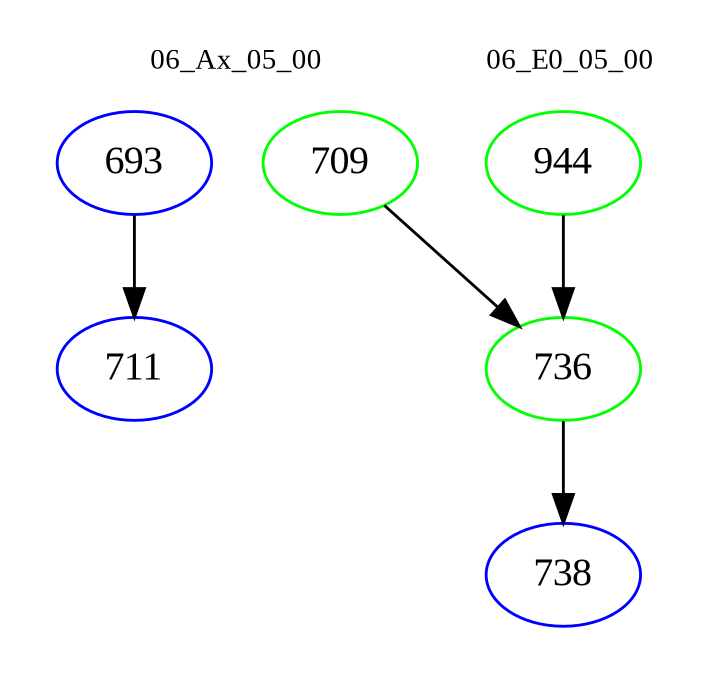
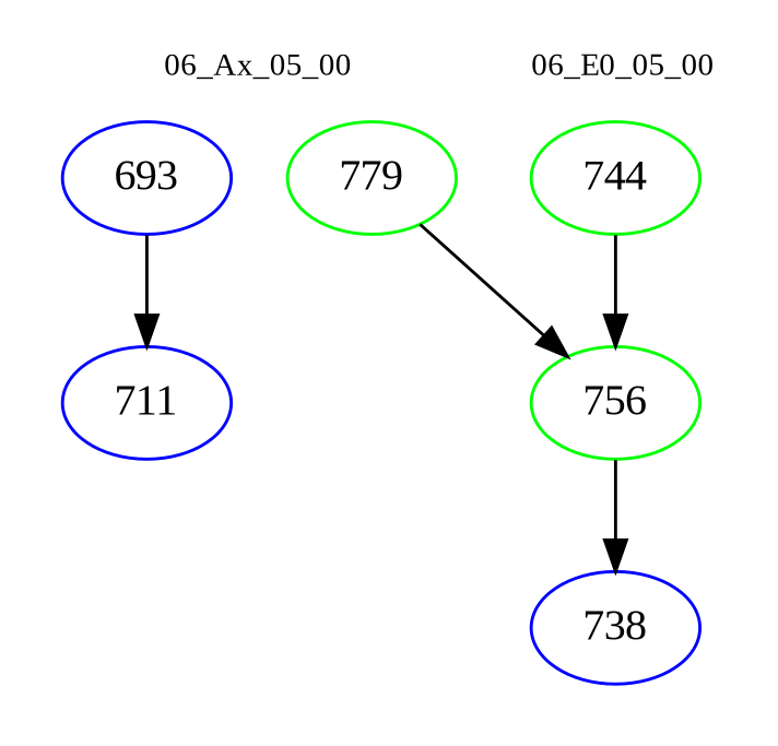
  digraph {
    fontname="Liberation Serif"
    node [color=green fontname="Liberation Serif"]
    edge [color=black fontname="Liberation Serif"]
-   n1 [label=709]
+   n1 [label=779]
    n2 [color=blue label=693]
    n3 [color=blue label=711]
-   n4 [label=944]
-   n5 [label=736]
+   n4 [label=744]
+   n5 [label=756]
    n6 [color=blue label=738]
    subgraph cluster_1 {
      color=white
      fontsize=10
      label="06_Ax_05_00"
      n1
      n2
      n3
    }
    subgraph cluster_2 {
      color=white
      fontsize=10
      label="06_E0_05_00"
      n4
      n5
      n6
    }
    n1 -> n5
    n2 -> n3
    n4 -> n5
    n5 -> n6
  }
